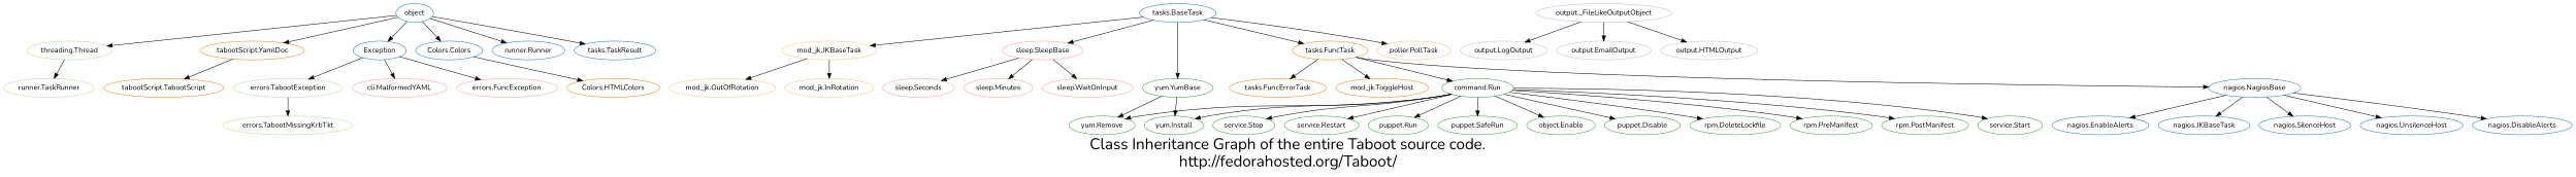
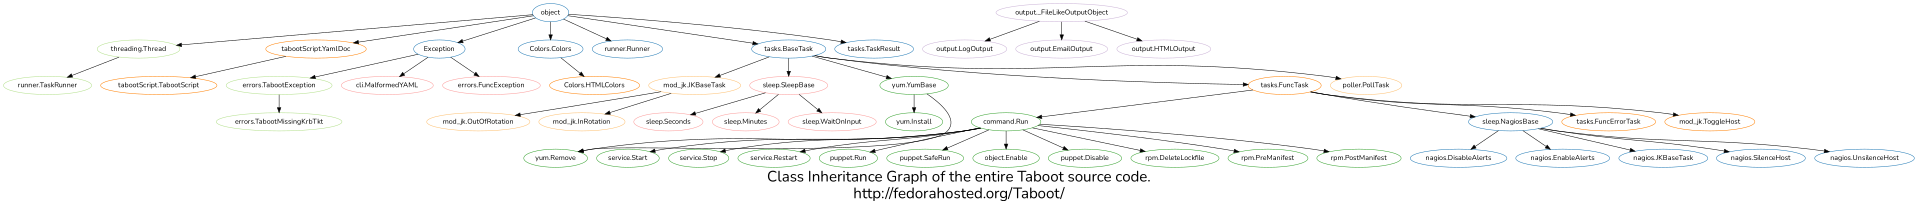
  digraph {
    fontname=Nunito
    fontsize=30
    label="Class Inheritance Graph of the entire Taboot source code.\nhttp://fedorahosted.org/Taboot/"
    node [color="/paired10/4" fontname=Nunito]
    edge [fontname=Nunito]
    "threading.Thread" [color="/paired10/3"]
    "runner.TaskRunner" [color="/paired10/3"]
    "tabootScript.YamlDoc" [color="/paired10/8"]
    "tabootScript.TabootScript" [color="/paired10/8"]
    "mod_jk.JKBaseTask" [color="/paired10/7"]
    "mod_jk.OutOfRotation" [color="/paired10/7"]
    "mod_jk.InRotation" [color="/paired10/7"]
    "output._FileLikeOutputObject" [color="/paired10/9"]
    "output.LogOutput" [color="/paired10/9"]
    "output.EmailOutput" [color="/paired10/9"]
    "output.HTMLOutput" [color="/paired10/9"]
    "errors.TabootException" [color="/paired10/3"]
    "errors.TabootMissingKrbTkt" [color="/paired10/3"]
    object [color="/paired10/2"]
    Exception [color="/paired10/2"]
    "Colors.Colors" [color="/paired10/2"]
    "runner.Runner" [color="/paired10/2"]
    "tasks.BaseTask" [color="/paired10/2"]
    "tasks.TaskResult" [color="/paired10/2"]
    "cli.MalformedYAML" [color="/paired10/5"]
    "errors.FuncException" [color="/paired10/5"]
    "Colors.HTMLColors" [color="/paired10/8"]
    "sleep.SleepBase" [color="/paired10/5"]
    "yum.YumBase"
    "tasks.FuncTask" [color="/paired10/8"]
    "poller.PollTask" [color="/paired10/7"]
    "sleep.Seconds" [color="/paired10/5"]
    "sleep.Minutes" [color="/paired10/5"]
    "sleep.WaitOnInput" [color="/paired10/5"]
    "yum.Install"
    "yum.Remove"
    "command.Run"
-   "nagios.NagiosBase" [color="/paired10/2"]
+   "nagios.NagiosBase" [color="/paired10/2" label="sleep.NagiosBase"]
    "tasks.FuncErrorTask" [color="/paired10/8"]
    "mod_jk.ToggleHost" [color="/paired10/8"]
    "service.Start"
    "service.Stop"
    "service.Restart"
    "puppet.Run"
    "puppet.SafeRun"
    n41 [label="object.Enable"]
    "puppet.Disable"
    n43 [label="rpm.DeleteLockfile"]
    "rpm.PreManifest"
    "rpm.PostManifest"
    "nagios.DisableAlerts" [color="/paired10/2"]
    "nagios.EnableAlerts" [color="/paired10/2"]
    n48 [color="/paired10/2" label="nagios.JKBaseTask"]
    "nagios.SilenceHost" [color="/paired10/2"]
    "nagios.UnsilenceHost" [color="/paired10/2"]
    "threading.Thread" -> "runner.TaskRunner"
    "tabootScript.YamlDoc" -> "tabootScript.TabootScript"
    "mod_jk.JKBaseTask" -> "mod_jk.OutOfRotation"
    "mod_jk.JKBaseTask" -> "mod_jk.InRotation"
    "output._FileLikeOutputObject" -> "output.LogOutput"
    "output._FileLikeOutputObject" -> "output.EmailOutput"
    "output._FileLikeOutputObject" -> "output.HTMLOutput"
    "errors.TabootException" -> "errors.TabootMissingKrbTkt"
    object -> "threading.Thread"
    object -> "tabootScript.YamlDoc"
    object -> Exception
    object -> "Colors.Colors"
    object -> "runner.Runner"
+   object -> "tasks.BaseTask"
    object -> "tasks.TaskResult"
    Exception -> "errors.TabootException"
    Exception -> "cli.MalformedYAML"
    Exception -> "errors.FuncException"
    "Colors.Colors" -> "Colors.HTMLColors"
    "tasks.BaseTask" -> "mod_jk.JKBaseTask"
    "tasks.BaseTask" -> "sleep.SleepBase"
    "tasks.BaseTask" -> "yum.YumBase"
    "tasks.BaseTask" -> "tasks.FuncTask"
    "tasks.BaseTask" -> "poller.PollTask"
    "sleep.SleepBase" -> "sleep.Seconds"
    "sleep.SleepBase" -> "sleep.Minutes"
    "sleep.SleepBase" -> "sleep.WaitOnInput"
    "yum.YumBase" -> "yum.Install"
    "yum.YumBase" -> "yum.Remove"
    "tasks.FuncTask" -> "command.Run"
    "tasks.FuncTask" -> "nagios.NagiosBase"
    "tasks.FuncTask" -> "tasks.FuncErrorTask"
    "tasks.FuncTask" -> "mod_jk.ToggleHost"
-   "command.Run" -> "yum.Install"
    "command.Run" -> "yum.Remove"
    "command.Run" -> "service.Start"
    "command.Run" -> "service.Stop"
    "command.Run" -> "service.Restart"
    "command.Run" -> "puppet.Run"
    "command.Run" -> "puppet.SafeRun"
    "command.Run" -> n41
    "command.Run" -> "puppet.Disable"
    "command.Run" -> n43
    "command.Run" -> "rpm.PreManifest"
    "command.Run" -> "rpm.PostManifest"
    "nagios.NagiosBase" -> "nagios.DisableAlerts"
    "nagios.NagiosBase" -> "nagios.EnableAlerts"
    "nagios.NagiosBase" -> n48
    "nagios.NagiosBase" -> "nagios.SilenceHost"
    "nagios.NagiosBase" -> "nagios.UnsilenceHost"
  }
